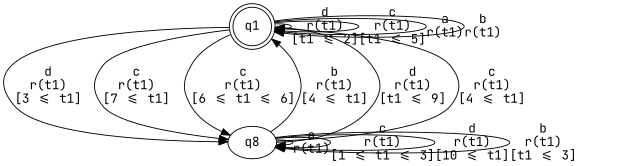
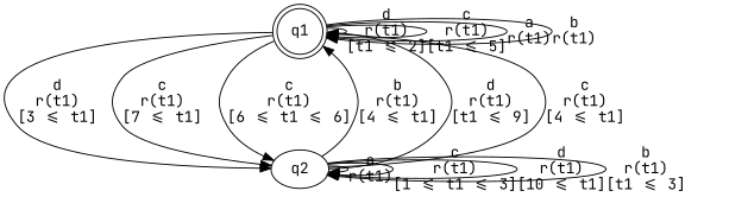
  digraph {
    fontname="JetBrains Mono"
    node [fontname="JetBrains Mono"]
    edge [fontname="JetBrains Mono"]
    n1 [label=q1 shape=doublecircle]
-   n2 [label=q8]
+   n2 [label=q2]
    n1 -> n1 [label="d\nr(t1)\n[t1 <= 2]"]
    n1 -> n1 [label="c\nr(t1)\n[t1 <= 5]"]
    n1 -> n1 [label="a\nr(t1)\n"]
    n1 -> n1 [label="b\nr(t1)\n"]
    n1 -> n2 [label="d\nr(t1)\n[3 <= t1]"]
    n1 -> n2 [label="c\nr(t1)\n[7 <= t1]"]
    n1 -> n2 [label="c\nr(t1)\n[6 <= t1 <= 6]"]
    n2 -> n1 [label="b\nr(t1)\n[4 <= t1]"]
    n2 -> n1 [label="d\nr(t1)\n[t1 <= 9]"]
    n2 -> n1 [label="c\nr(t1)\n[4 <= t1]"]
    n2 -> n2 [label="a\nr(t1)\n"]
    n2 -> n2 [label="c\nr(t1)\n[1 <= t1 <= 3]"]
    n2 -> n2 [label="d\nr(t1)\n[10 <= t1]"]
    n2 -> n2 [label="b\nr(t1)\n[t1 <= 3]"]
  }
